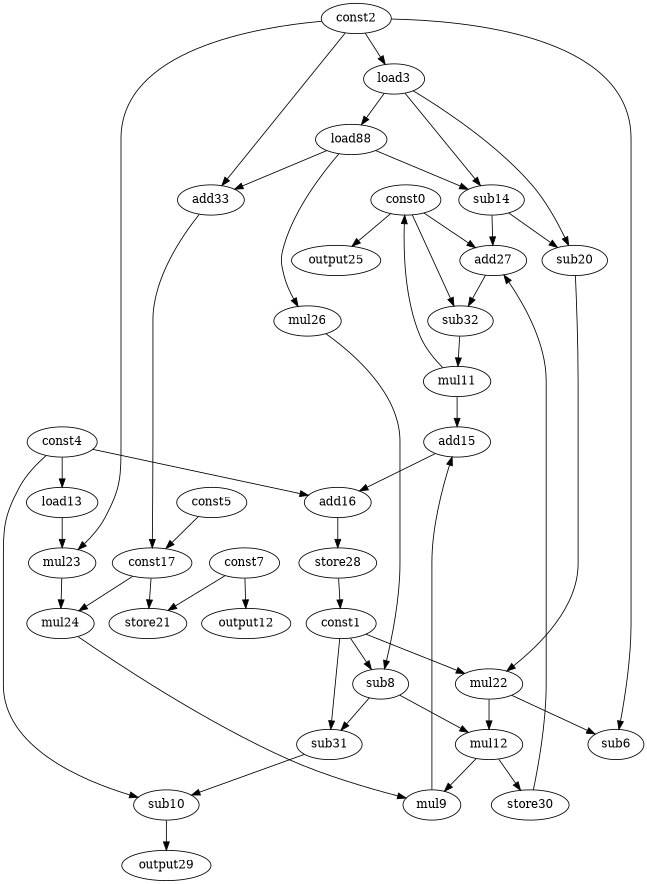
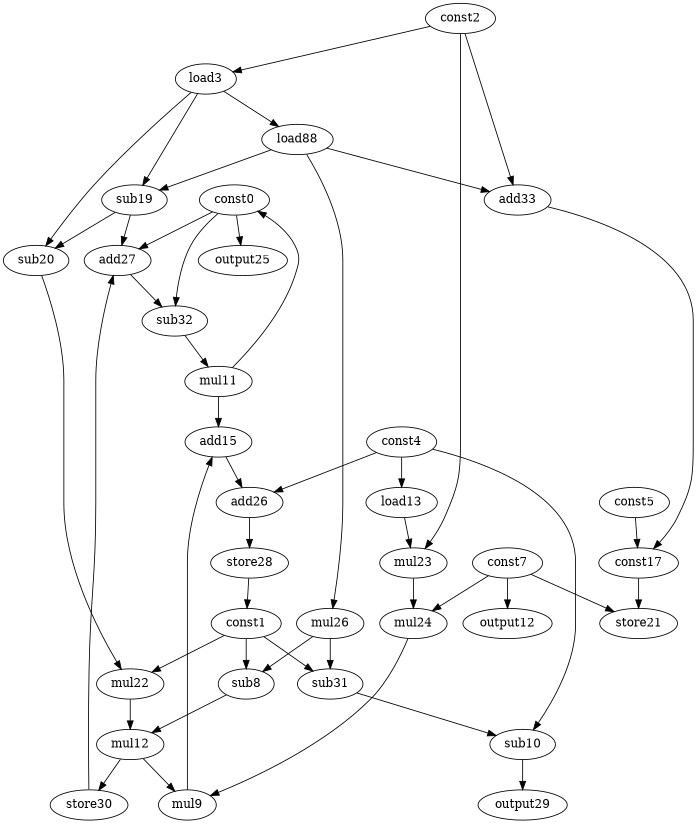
  digraph {
    node [opcode=sub]
    edge [operand=0]
    const0 [opcode=const]
    output25 [opcode=output]
    add27 [opcode=add]
    sub32
    mul11 [opcode=mul]
    add15 [opcode=add]
    const1 [opcode=const]
    sub8
    mul22 [opcode=mul]
    sub31
    mul12 [opcode=mul]
-   sub6
    store28 [opcode=store]
    sub10
    const2 [opcode=const]
    load3 [opcode=load]
    mul23 [opcode=mul]
    add33 [opcode=add]
    n19 [label=load88 opcode=load]
-   sub19 [label=sub14]
+   sub19
    sub20
    mul24 [opcode=mul]
    n23 [label=const17]
    mul26 [opcode=mul]
    const4 [opcode=const]
    load13 [opcode=load]
-   add16 [opcode=add]
+   add16 [opcode=add label=add26]
    output29 [opcode=output]
    const5 [opcode=const]
    store21 [opcode=store]
    mul9 [opcode=mul]
    const7 [opcode=const]
    n33 [label=output12 opcode=output]
    store30 [opcode=store]
    const0 -> output25
    const0 -> add27
    const0 -> sub32
    add27 -> sub32 [operand=1]
    sub32 -> mul11
    mul11 -> const0 [operand=1]
    mul11 -> add15 [operand=1]
    add15 -> add16 [operand=1]
    const1 -> sub8
    const1 -> mul22
    const1 -> sub31
    sub8 -> mul12
    mul22 -> mul12 [operand=1]
-   mul22 -> sub6 [operand=1]
    sub31 -> sub10 [operand=1]
    mul12 -> mul9 [operand=1]
    mul12 -> store30 [operand=1]
    store28 -> const1 [operand=1]
    sub10 -> output29
-   const2 -> sub6
    const2 -> load3
    const2 -> mul23
    const2 -> add33
    load3 -> n19
    load3 -> sub19 [operand=1]
    load3 -> sub20
    mul23 -> mul24
    add33 -> n23
    n19 -> add33 [operand=1]
    n19 -> sub19
    n19 -> mul26
    sub19 -> add27 [operand=1]
    sub19 -> sub20 [operand=1]
    sub20 -> mul22 [operand=1]
    mul24 -> mul9
    n23 -> store21
    mul26 -> sub8 [operand=1]
-   sub8 -> sub31 [operand=1]
+   mul26 -> sub31 [operand=1]
    const4 -> sub10
    const4 -> load13
    const4 -> add16
    load13 -> mul23 [operand=1]
    add16 -> store28
    const5 -> n23 [operand=1]
    mul9 -> add15
-   n23 -> mul24 [operand=1]
+   const7 -> mul24 [operand=1]
    const7 -> store21 [operand=1]
    const7 -> n33
    store30 -> add27
  }
